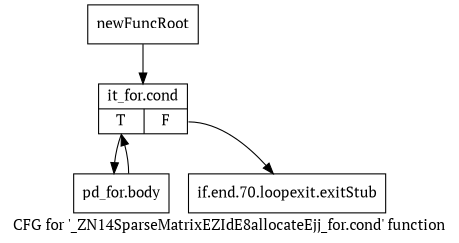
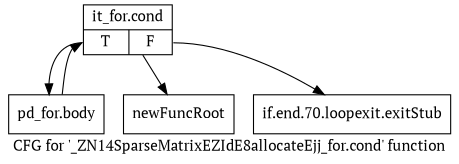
  digraph {
    label="CFG for '_ZN14SparseMatrixEZIdE8allocateEjj_for.cond' function"
    fontname="PT Serif"
    node [shape=record fontname="PT Serif"]
    edge [fontname="PT Serif"]
    n1 [label="{newFuncRoot}"]
    n2 [label="{it_for.cond|{<s0>T|<s1>F}}"]
    n3 [label="{if.end.70.loopexit.exitStub}"]
    n4 [label="{pd_for.body}"]
-   n1 -> n2
+   n2 -> n1
    n2 -> n3 [tailport=s1]
    n2 -> n4 [tailport=s0]
    n4 -> n2
  }
